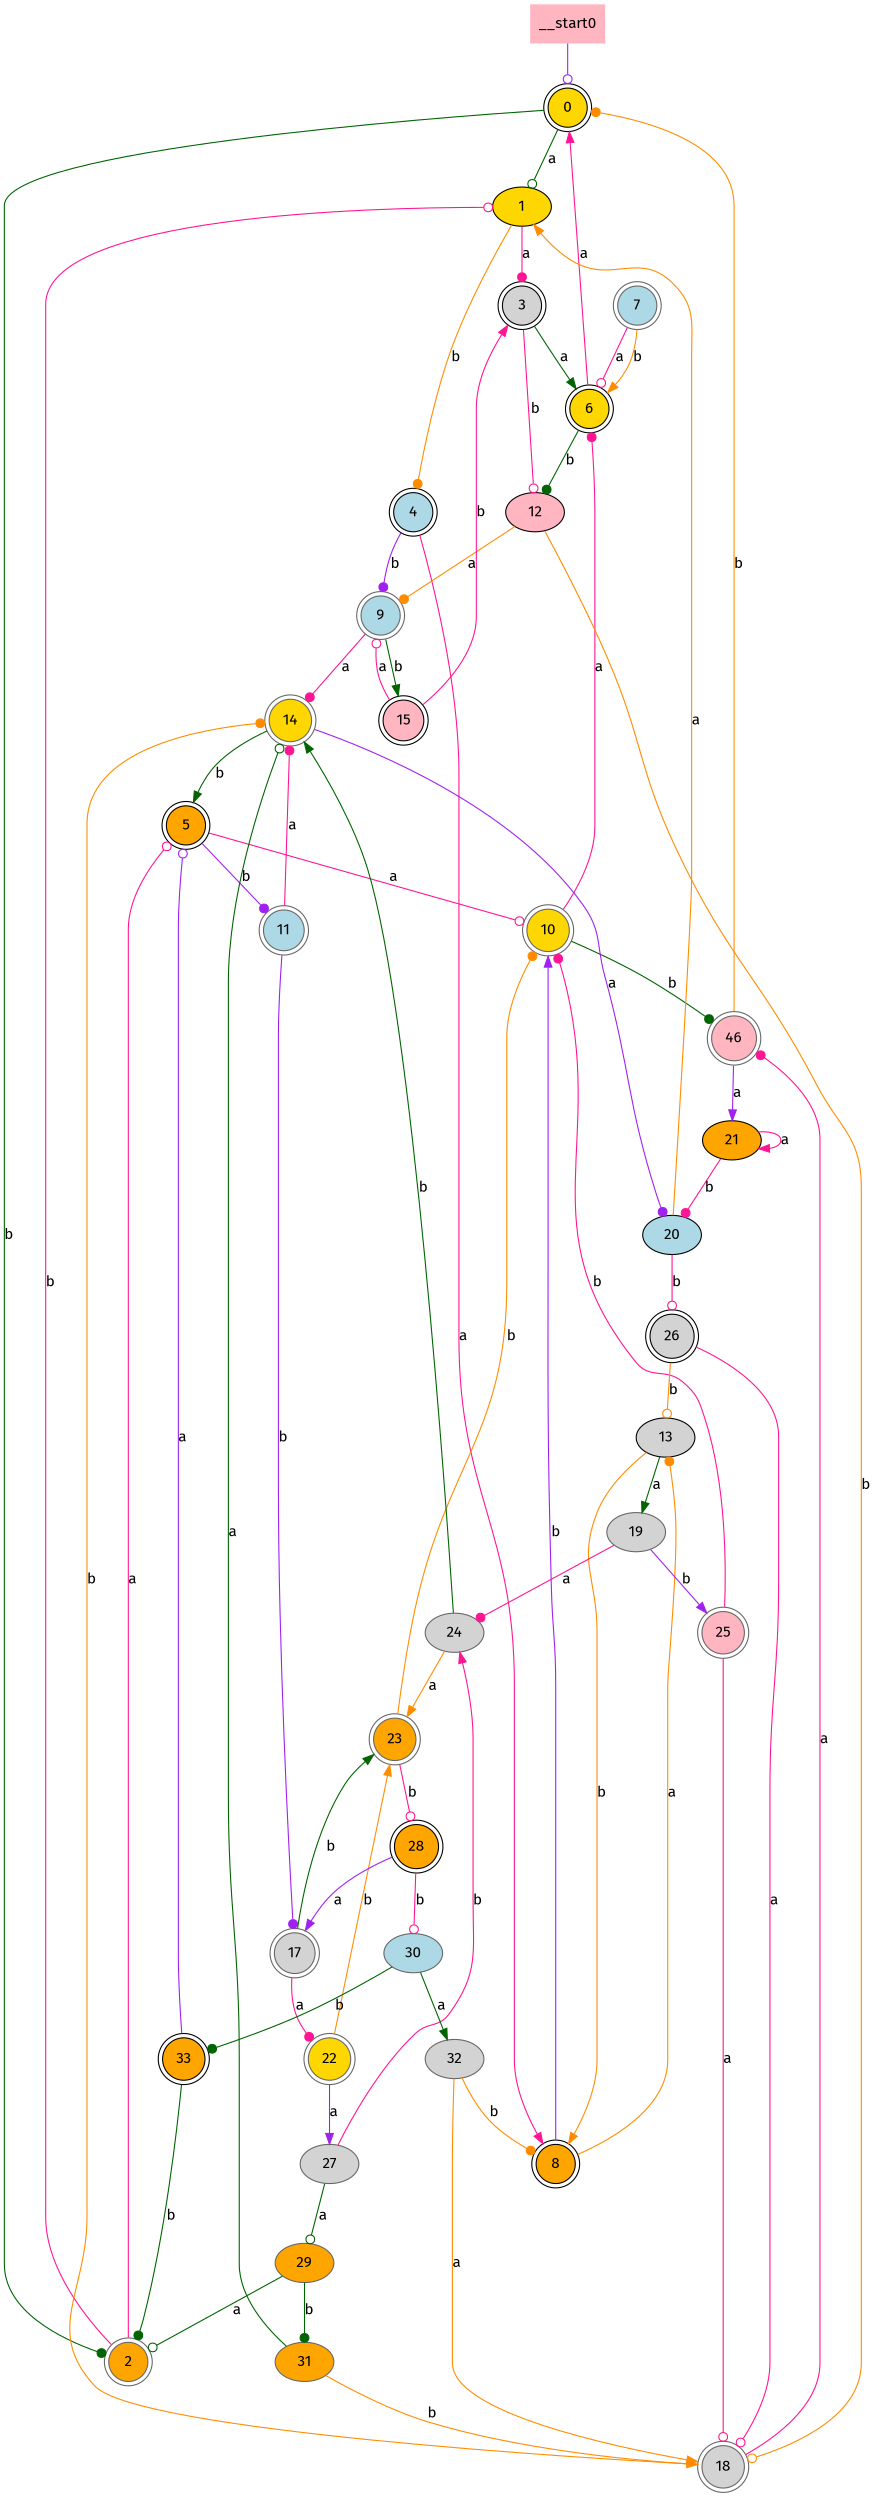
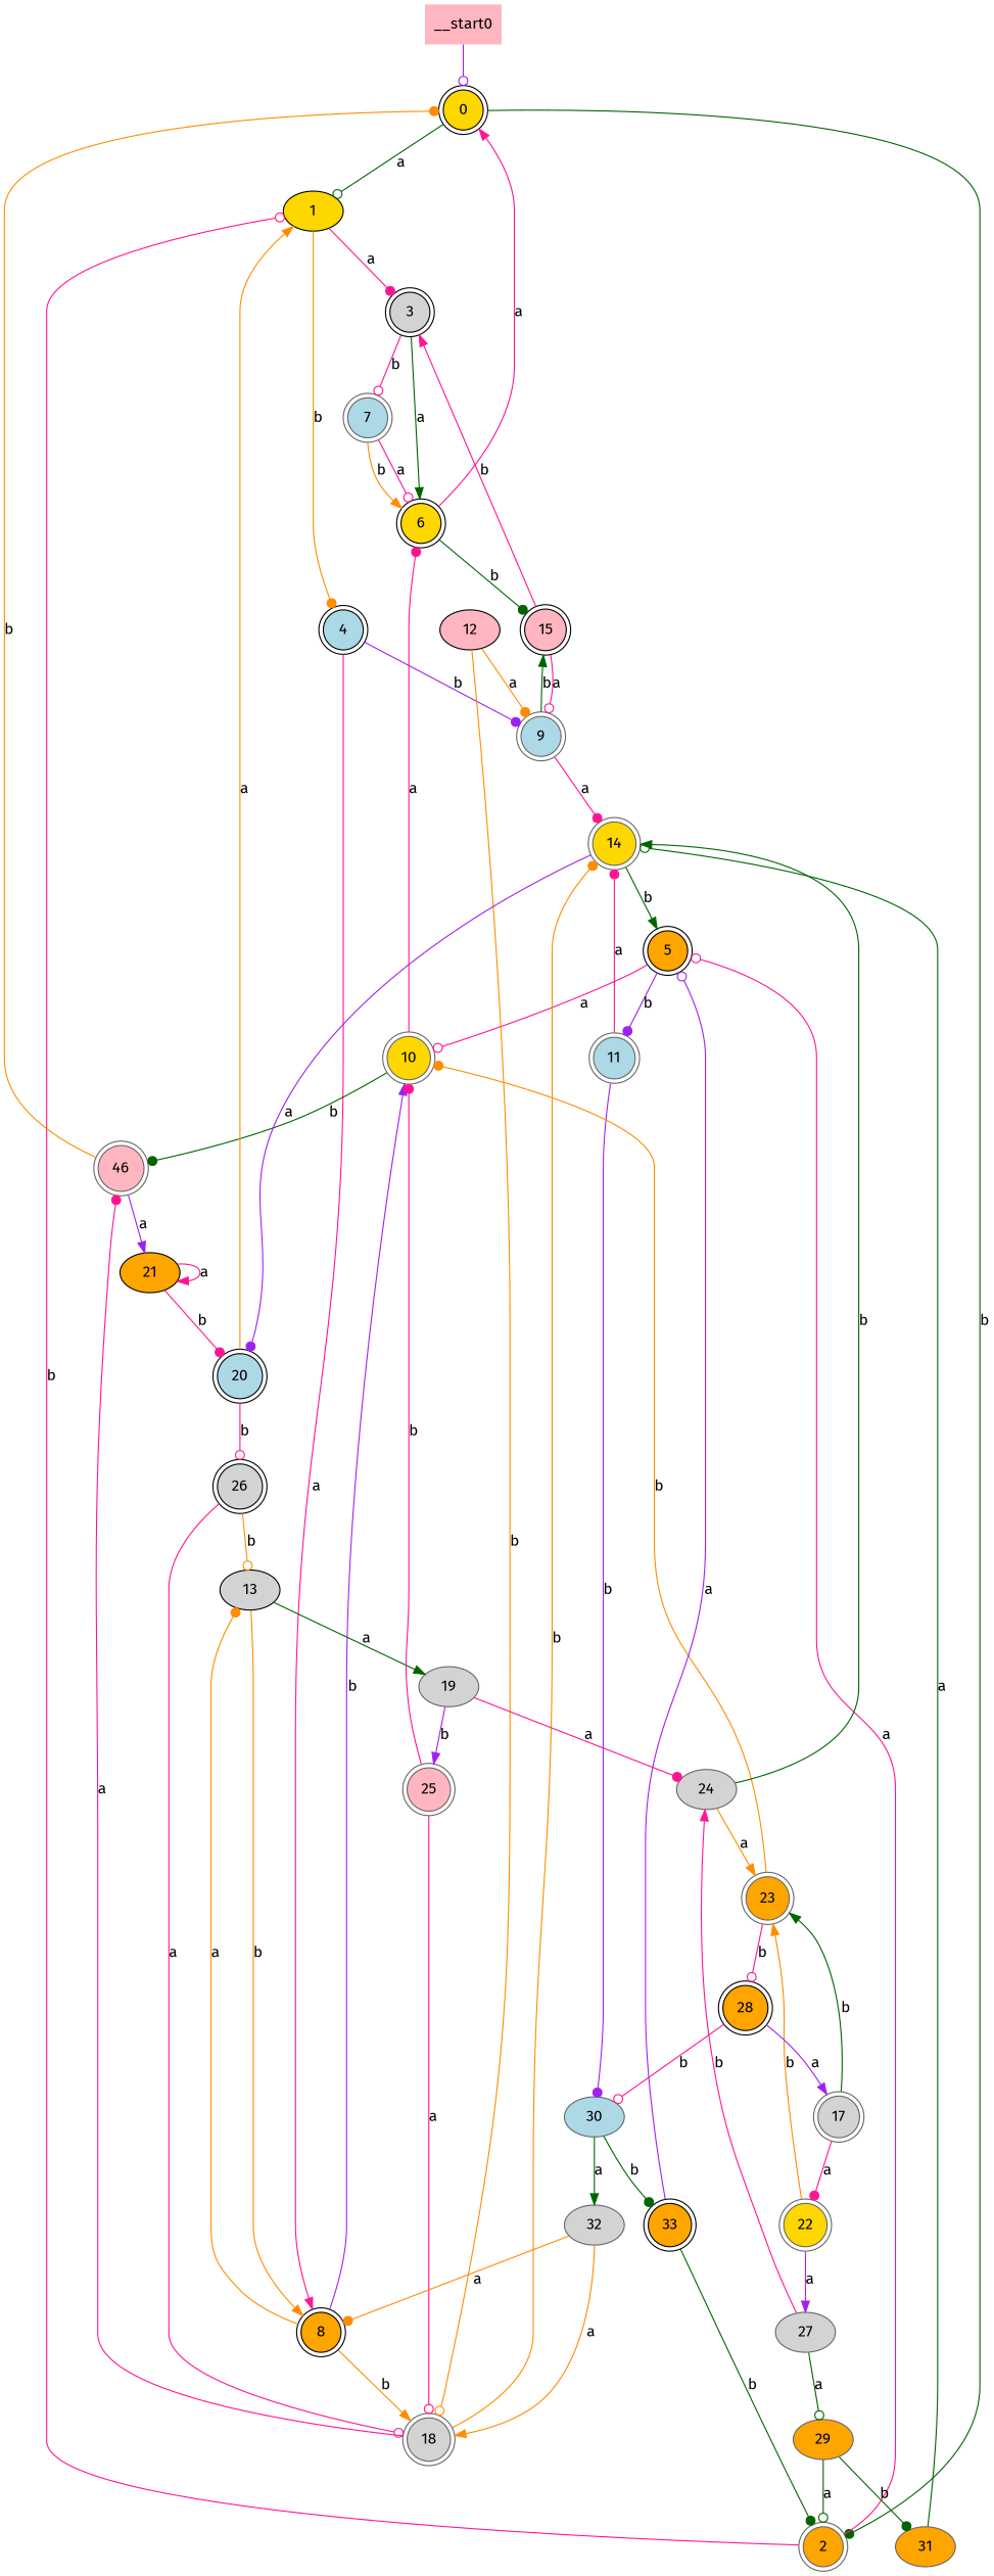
  digraph {
    fontname="Fira Sans"
    node [color=gray40 fillcolor=orange fontname="Fira Sans" shape=doublecircle style=filled]
    edge [arrowhead=dot color=deeppink fontname="Fira Sans"]
    __start0 [fillcolor=lightpink shape=none]
    0 [color=black fillcolor=gold]
    1 [color=black fillcolor=gold shape=""]
    2
    3 [color=black fillcolor=lightgrey]
    4 [color=black fillcolor=lightblue]
    5 [color=black]
    6 [color=black fillcolor=gold]
    7 [fillcolor=lightblue]
    8 [color=black]
    9 [fillcolor=lightblue]
    10 [fillcolor=gold]
    11 [fillcolor=lightblue]
    12 [color=black fillcolor=lightpink shape=""]
    13 [color=black fillcolor=lightgrey shape=""]
    14 [fillcolor=gold]
    15 [color=black fillcolor=lightpink]
    n18 [fillcolor=lightpink label=46]
    17 [fillcolor=lightgrey]
    18 [fillcolor=lightgrey]
    19 [fillcolor=lightgrey shape=""]
-   20 [color=black fillcolor=lightblue shape=""]
+   20 [color=black fillcolor=lightblue]
    21 [color=black shape=""]
    22 [fillcolor=gold]
    23
    24 [fillcolor=lightgrey shape=""]
    25 [fillcolor=lightpink]
    26 [color=black fillcolor=lightgrey]
    27 [fillcolor=lightgrey shape=""]
    28 [color=black]
    29 [shape=""]
    30 [fillcolor=lightblue shape=ellipse]
    31 [shape=""]
    32 [fillcolor=lightgrey shape=""]
    33 [color=black]
    __start0 -> 0 [arrowhead=odot color=purple]
    0 -> 1 [arrowhead=odot color=darkgreen label=a]
    0 -> 2 [color=darkgreen label=b]
    1 -> 3 [label=a]
    1 -> 4 [color=darkorange label=b]
    2 -> 1 [arrowhead=odot label=b]
    2 -> 5 [arrowhead=odot label=a]
    3 -> 6 [arrowhead=normal color=darkgreen label=a]
-   3 -> 12 [arrowhead=odot label=b]
+   3 -> 7 [arrowhead=odot label=b]
    4 -> 8 [arrowhead=normal label=a]
    4 -> 9 [color=purple label=b]
    5 -> 10 [arrowhead=odot label=a]
    5 -> 11 [color=purple label=b]
    6 -> 0 [arrowhead=normal label=a]
-   6 -> 12 [color=darkgreen label=b]
+   6 -> 15 [color=darkgreen label=b]
    7 -> 6 [arrowhead=odot label=a]
    7 -> 6 [arrowhead=normal color=darkorange label=b]
    8 -> 10 [arrowhead=normal color=purple label=b]
    8 -> 13 [color=darkorange label=a]
    9 -> 14 [label=a]
    9 -> 15 [arrowhead=normal color=darkgreen label=b]
    10 -> 6 [label=a]
    10 -> n18 [color=darkgreen label=b]
    11 -> 14 [label=a]
-   11 -> 17 [color=purple label=b]
+   11 -> 30 [color=purple label=b]
    12 -> 9 [color=darkorange label=a]
    12 -> 18 [arrowhead=odot color=darkorange label=b]
    13 -> 8 [arrowhead=normal color=darkorange label=b]
    13 -> 19 [arrowhead=normal color=darkgreen label=a]
    14 -> 5 [arrowhead=normal color=darkgreen label=b]
    14 -> 20 [color=purple label=a]
    15 -> 3 [arrowhead=normal label=b]
    15 -> 9 [arrowhead=odot label=a]
    n18 -> 0 [color=darkorange label=b]
    n18 -> 21 [arrowhead=normal color=purple label=a]
    17 -> 22 [label=a]
    17 -> 23 [arrowhead=normal color=darkgreen label=b]
    18 -> 14 [color=darkorange label=b]
    18 -> n18 [label=a]
    19 -> 24 [label=a]
    19 -> 25 [arrowhead=normal color=purple label=b]
    20 -> 1 [arrowhead=normal color=darkorange label=a]
    20 -> 26 [arrowhead=odot label=b]
    21 -> 20 [label=b]
    21 -> 21 [arrowhead=normal label=a]
    22 -> 23 [arrowhead=normal color=darkorange label=b]
    22 -> 27 [arrowhead=normal color=purple label=a]
    23 -> 10 [color=darkorange label=b]
    23 -> 28 [arrowhead=odot label=b]
    24 -> 14 [arrowhead=normal color=darkgreen label=b]
    24 -> 23 [arrowhead=normal color=darkorange label=a]
    25 -> 10 [label=b]
    25 -> 18 [arrowhead=odot label=a]
    26 -> 13 [arrowhead=odot color=darkorange label=b]
    26 -> 18 [arrowhead=odot label=a]
    27 -> 24 [arrowhead=normal label=b]
    27 -> 29 [arrowhead=odot color=darkgreen label=a]
    28 -> 17 [arrowhead=normal color=purple label=a]
    28 -> 30 [arrowhead=odot label=b]
    29 -> 2 [arrowhead=odot color=darkgreen label=a]
    29 -> 31 [color=darkgreen label=b]
    30 -> 32 [arrowhead=normal color=darkgreen label=a]
    30 -> 33 [color=darkgreen label=b]
    31 -> 14 [arrowhead=odot color=darkgreen label=a]
-   31 -> 18 [arrowhead=normal color=darkorange label=b]
-   32 -> 8 [color=darkorange label=b]
+   8 -> 18 [arrowhead=normal color=darkorange label=b]
+   32 -> 8 [color=darkorange label=a]
    32 -> 18 [arrowhead=normal color=darkorange label=a]
    33 -> 2 [color=darkgreen label=b]
    33 -> 5 [arrowhead=odot color=purple label=a]
  }
